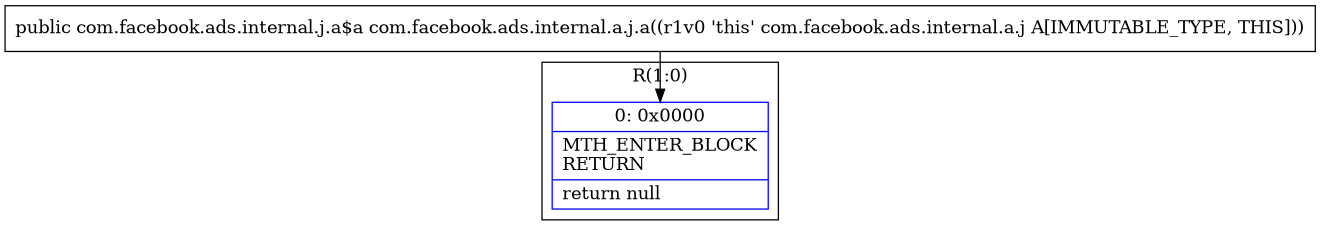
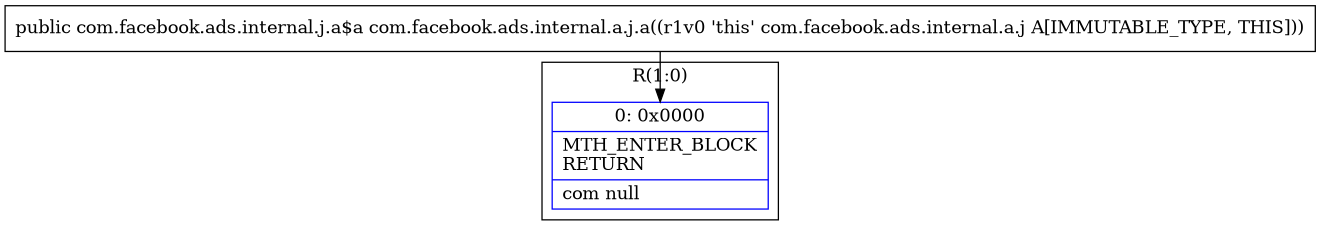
  digraph {
    node [shape=record]
-   n1 [color=blue label="{0\:\ 0x0000|MTH_ENTER_BLOCK\lRETURN\l|return null\l}"]
+   n1 [color=blue label="{0\:\ 0x0000|MTH_ENTER_BLOCK\lRETURN\l|com null\l}"]
    n2 [label="{public com.facebook.ads.internal.j.a$a com.facebook.ads.internal.a.j.a((r1v0 'this' com.facebook.ads.internal.a.j A[IMMUTABLE_TYPE, THIS])) }"]
    subgraph cluster_1 {
      label="R(1:0)"
      n1
    }
    n2 -> n1
  }
